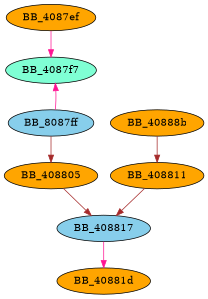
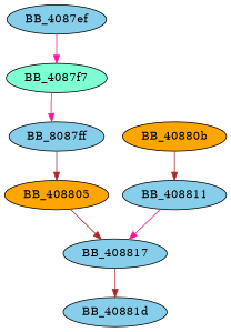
  digraph {
    fontname="DejaVu Serif"
    node [fillcolor=orange fontname="DejaVu Serif" style=filled]
    edge [color=brown fontname="DejaVu Serif"]
-   BB_4087ef
+   BB_4087ef [fillcolor=skyblue]
    BB_4087f7 [fillcolor=aquamarine]
    n3 [fillcolor=skyblue label=BB_8087ff]
    BB_408805
    BB_408817 [fillcolor=skyblue]
-   BB_40880b [label=BB_40888b]
-   BB_408811
-   BB_40881d
+   BB_40880b
+   BB_408811 [fillcolor=skyblue]
+   BB_40881d [fillcolor=skyblue]
    BB_4087ef -> BB_4087f7 [color=deeppink]
-   n3 -> BB_4087f7 [color=deeppink]
+   BB_4087f7 -> n3 [color=deeppink]
    n3 -> BB_408805
    BB_408805 -> BB_408817
-   BB_408817 -> BB_40881d [color=deeppink]
+   BB_408817 -> BB_40881d
    BB_40880b -> BB_408811
-   BB_408811 -> BB_408817
+   BB_408811 -> BB_408817 [color=deeppink]
  }
